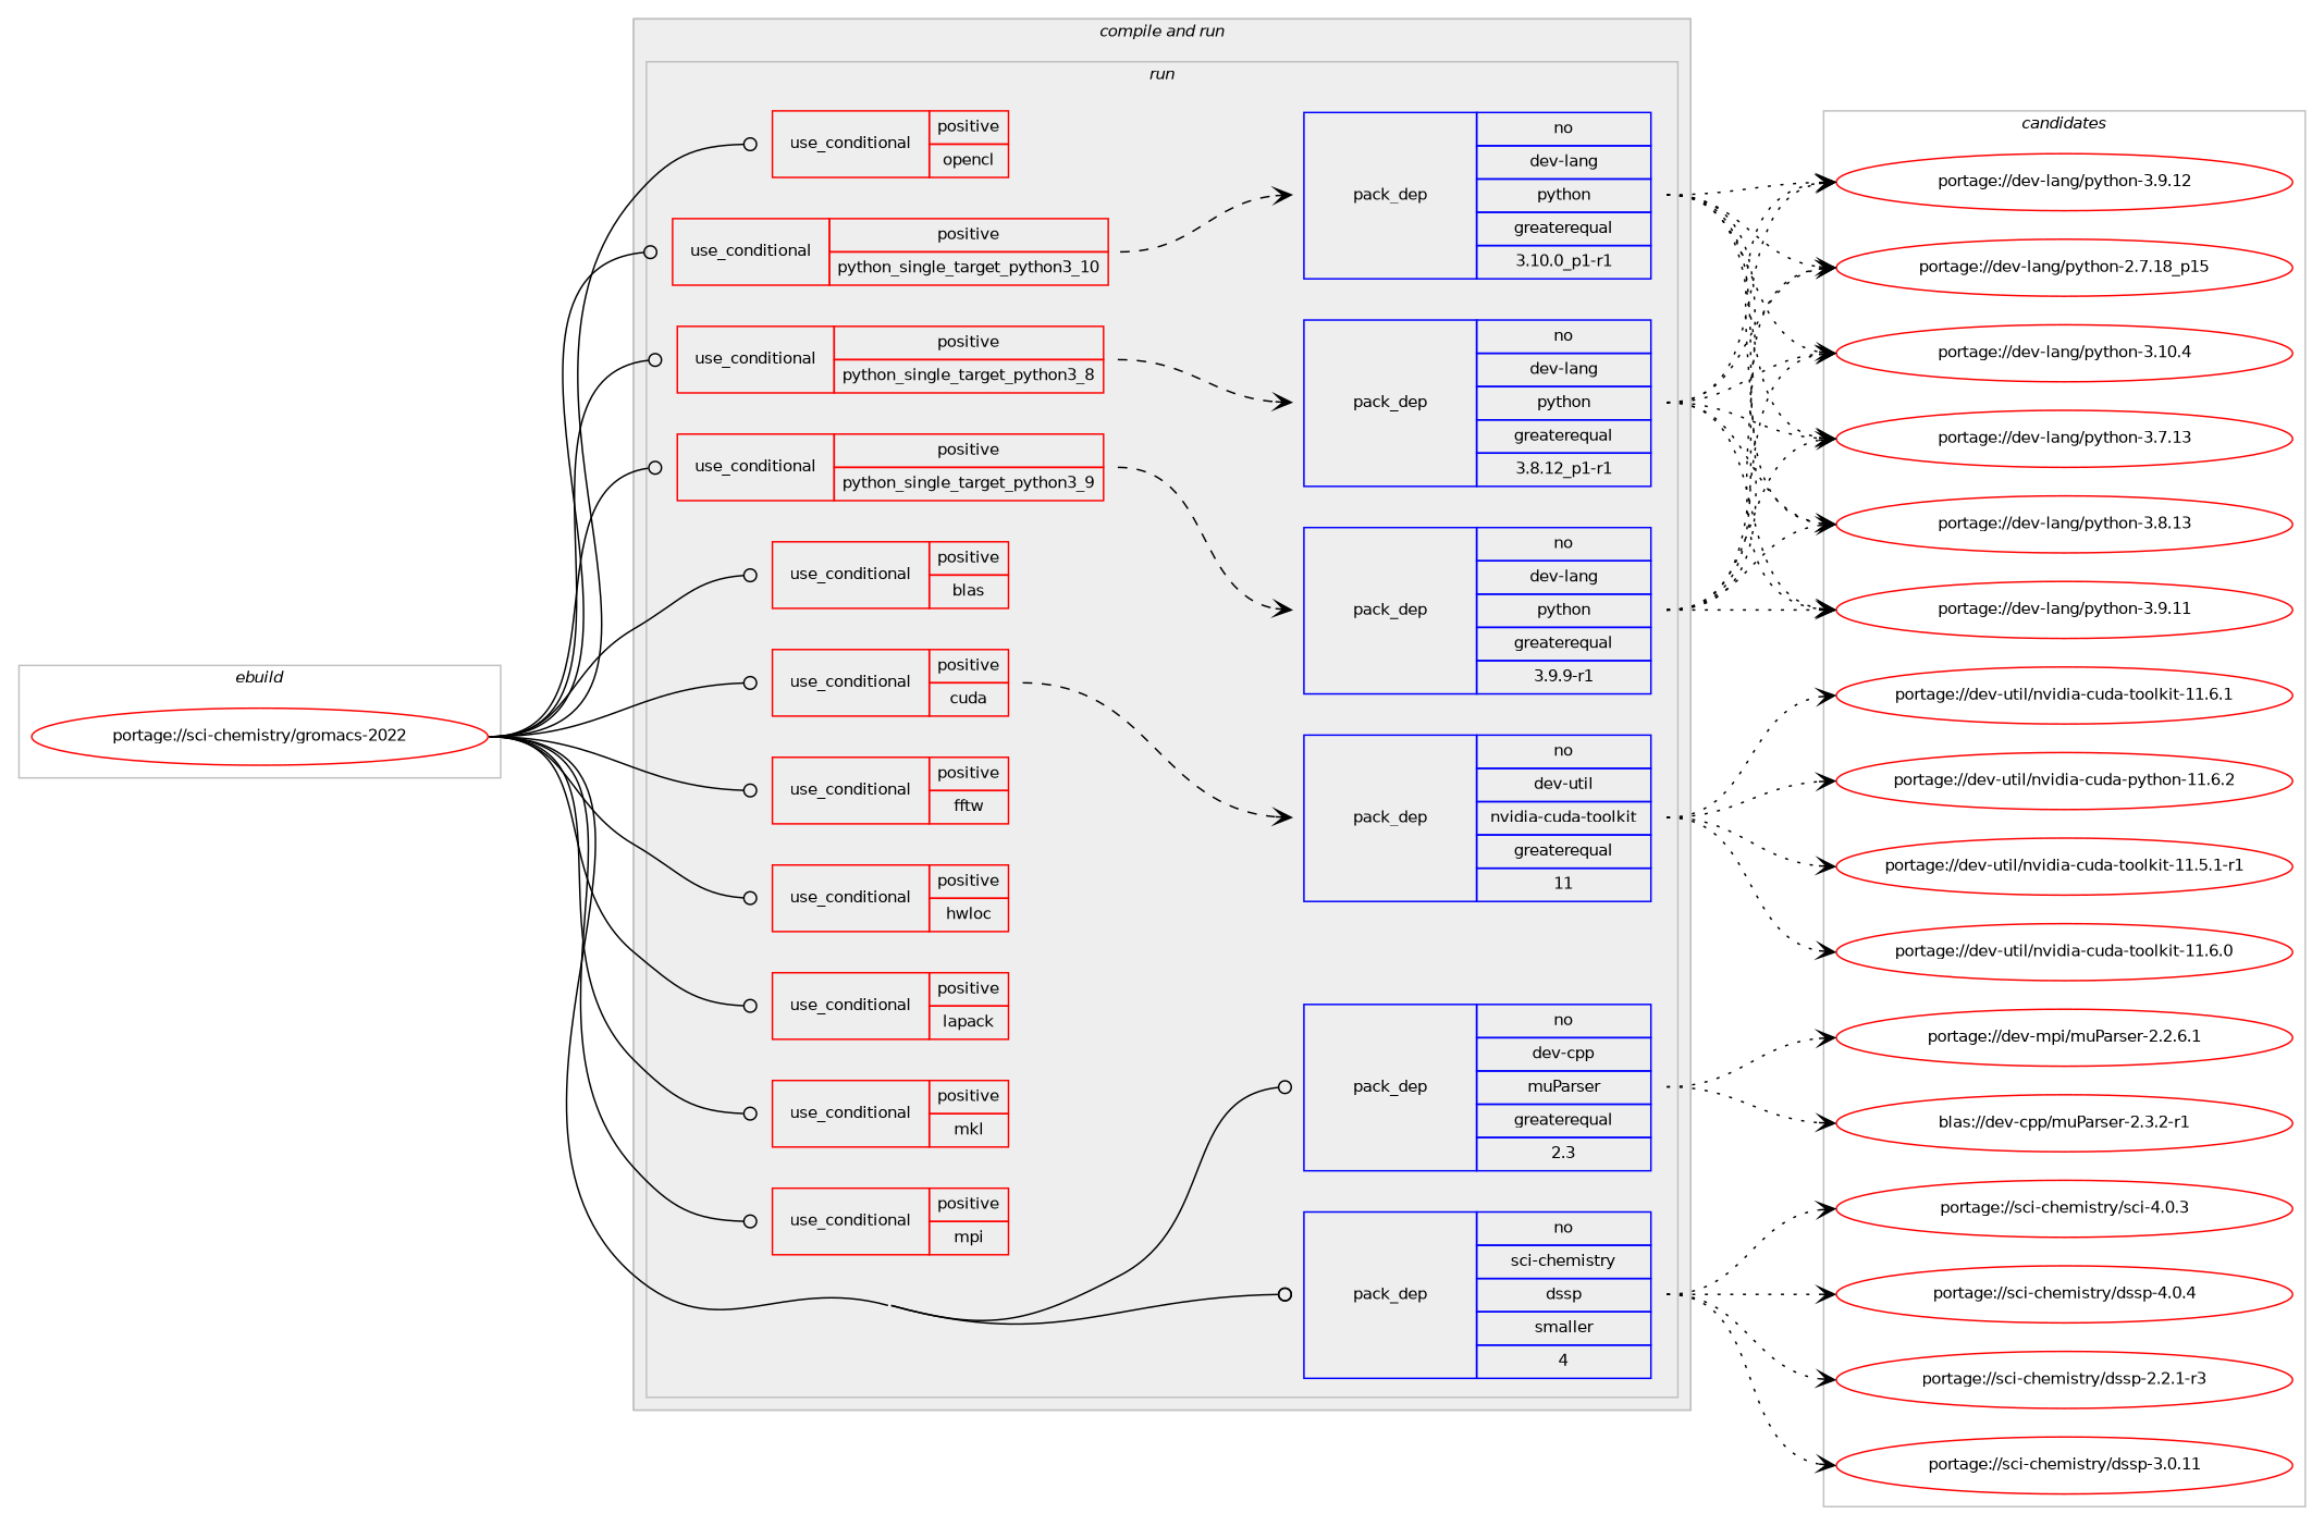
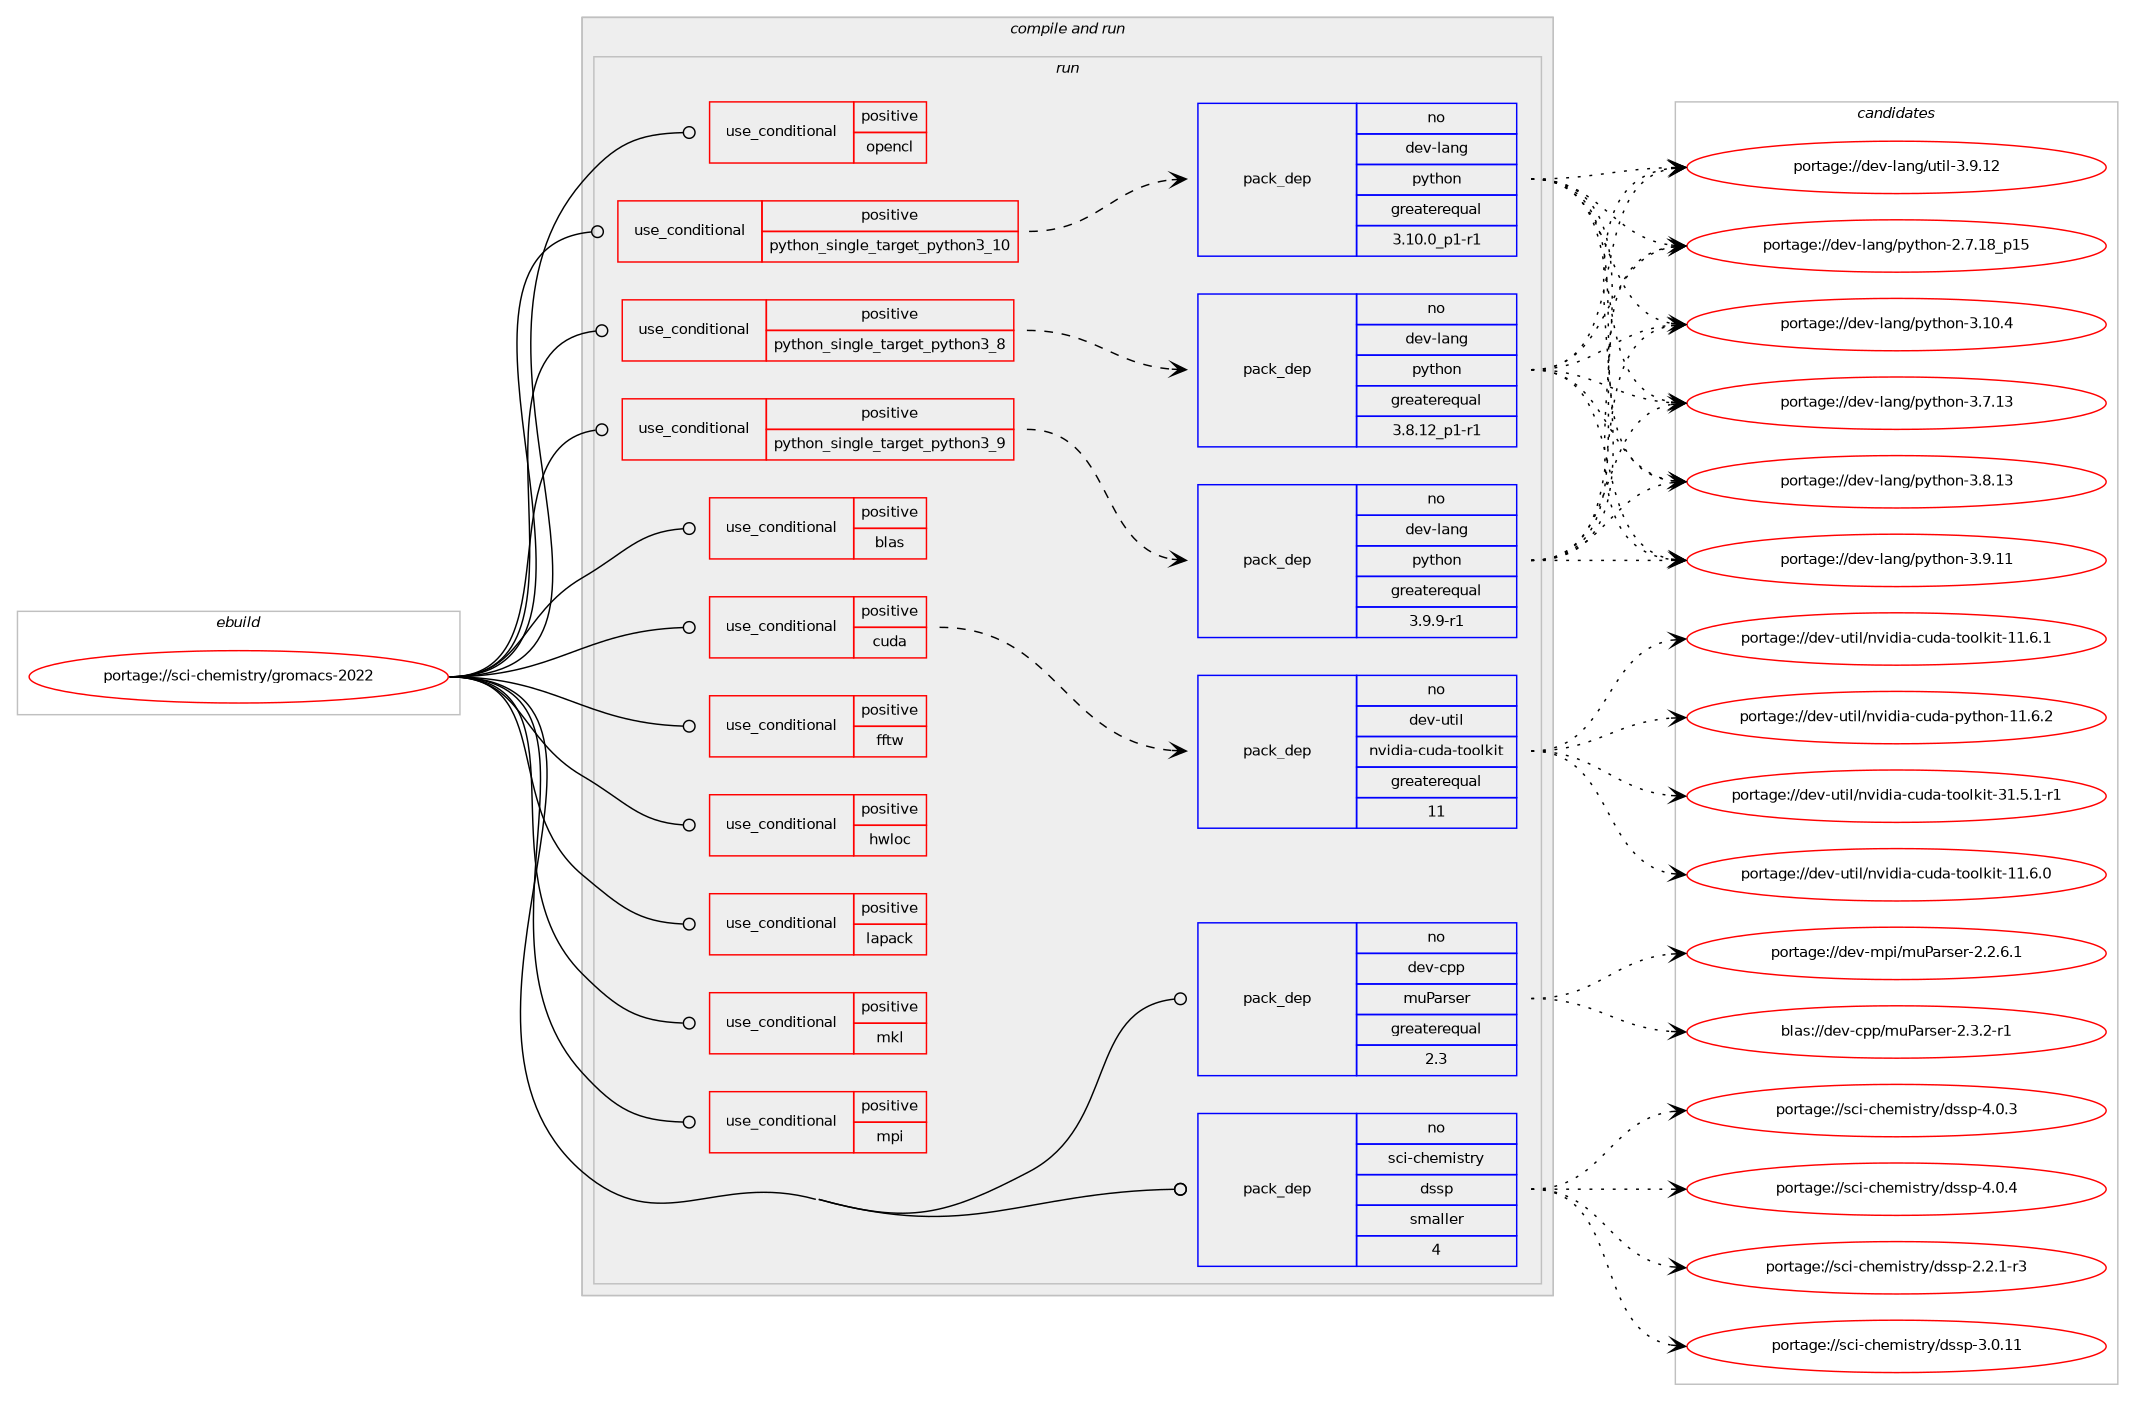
  digraph {
    compound=true
    concentrate=true
    fontname=Helvetica
    fontsize=10
    newrank=true
    rankdir=LR
    ranksep=1.5
    node [color=red fontname=Helvetica fontsize=10]
    edge [arrowhead=vee headport=w style=dotted tailport=e weight=100]
    n1 [label="portage://sci-chemistry/gromacs-2022" width=4]
    n2 [label=<<TABLE BORDER="0" CELLBORDER="1" CELLSPACING="0" CELLPADDING="4"><TR><TD ROWSPAN="3" CELLPADDING="10">use_conditional</TD></TR><TR><TD>positive</TD></TR><TR><TD>blas</TD></TR></TABLE>> shape=none]
    n3 [color=blue label=<<TABLE BORDER="0" CELLBORDER="1" CELLSPACING="0" CELLPADDING="4" WIDTH="220"><TR><TD ROWSPAN="6" CELLPADDING="30">pack_dep</TD></TR><TR><TD WIDTH="110">no</TD></TR><TR><TD>dev-util</TD></TR><TR><TD>nvidia-cuda-toolkit</TD></TR><TR><TD>greaterequal</TD></TR><TR><TD>11</TD></TR></TABLE>> shape=none]
    n4 [label=<<TABLE BORDER="0" CELLBORDER="1" CELLSPACING="0" CELLPADDING="4"><TR><TD ROWSPAN="3" CELLPADDING="10">use_conditional</TD></TR><TR><TD>positive</TD></TR><TR><TD>cuda</TD></TR></TABLE>> shape=none]
    n5 [label=<<TABLE BORDER="0" CELLBORDER="1" CELLSPACING="0" CELLPADDING="4"><TR><TD ROWSPAN="3" CELLPADDING="10">use_conditional</TD></TR><TR><TD>positive</TD></TR><TR><TD>fftw</TD></TR></TABLE>> shape=none]
    n6 [label=<<TABLE BORDER="0" CELLBORDER="1" CELLSPACING="0" CELLPADDING="4"><TR><TD ROWSPAN="3" CELLPADDING="10">use_conditional</TD></TR><TR><TD>positive</TD></TR><TR><TD>hwloc</TD></TR></TABLE>> shape=none]
    n7 [label=<<TABLE BORDER="0" CELLBORDER="1" CELLSPACING="0" CELLPADDING="4"><TR><TD ROWSPAN="3" CELLPADDING="10">use_conditional</TD></TR><TR><TD>positive</TD></TR><TR><TD>lapack</TD></TR></TABLE>> shape=none]
    n8 [label=<<TABLE BORDER="0" CELLBORDER="1" CELLSPACING="0" CELLPADDING="4"><TR><TD ROWSPAN="3" CELLPADDING="10">use_conditional</TD></TR><TR><TD>positive</TD></TR><TR><TD>mkl</TD></TR></TABLE>> shape=none]
    n9 [label=<<TABLE BORDER="0" CELLBORDER="1" CELLSPACING="0" CELLPADDING="4"><TR><TD ROWSPAN="3" CELLPADDING="10">use_conditional</TD></TR><TR><TD>positive</TD></TR><TR><TD>mpi</TD></TR></TABLE>> shape=none]
    n10 [label=<<TABLE BORDER="0" CELLBORDER="1" CELLSPACING="0" CELLPADDING="4"><TR><TD ROWSPAN="3" CELLPADDING="10">use_conditional</TD></TR><TR><TD>positive</TD></TR><TR><TD>opencl</TD></TR></TABLE>> shape=none]
    n11 [color=blue label=<<TABLE BORDER="0" CELLBORDER="1" CELLSPACING="0" CELLPADDING="4" WIDTH="220"><TR><TD ROWSPAN="6" CELLPADDING="30">pack_dep</TD></TR><TR><TD WIDTH="110">no</TD></TR><TR><TD>dev-lang</TD></TR><TR><TD>python</TD></TR><TR><TD>greaterequal</TD></TR><TR><TD>3.10.0_p1-r1</TD></TR></TABLE>> shape=none]
    n12 [label=<<TABLE BORDER="0" CELLBORDER="1" CELLSPACING="0" CELLPADDING="4"><TR><TD ROWSPAN="3" CELLPADDING="10">use_conditional</TD></TR><TR><TD>positive</TD></TR><TR><TD>python_single_target_python3_10</TD></TR></TABLE>> shape=none]
    n13 [color=blue label=<<TABLE BORDER="0" CELLBORDER="1" CELLSPACING="0" CELLPADDING="4" WIDTH="220"><TR><TD ROWSPAN="6" CELLPADDING="30">pack_dep</TD></TR><TR><TD WIDTH="110">no</TD></TR><TR><TD>dev-lang</TD></TR><TR><TD>python</TD></TR><TR><TD>greaterequal</TD></TR><TR><TD>3.8.12_p1-r1</TD></TR></TABLE>> shape=none]
    n14 [label=<<TABLE BORDER="0" CELLBORDER="1" CELLSPACING="0" CELLPADDING="4"><TR><TD ROWSPAN="3" CELLPADDING="10">use_conditional</TD></TR><TR><TD>positive</TD></TR><TR><TD>python_single_target_python3_8</TD></TR></TABLE>> shape=none]
    n15 [color=blue label=<<TABLE BORDER="0" CELLBORDER="1" CELLSPACING="0" CELLPADDING="4" WIDTH="220"><TR><TD ROWSPAN="6" CELLPADDING="30">pack_dep</TD></TR><TR><TD WIDTH="110">no</TD></TR><TR><TD>dev-lang</TD></TR><TR><TD>python</TD></TR><TR><TD>greaterequal</TD></TR><TR><TD>3.9.9-r1</TD></TR></TABLE>> shape=none]
    n16 [label=<<TABLE BORDER="0" CELLBORDER="1" CELLSPACING="0" CELLPADDING="4"><TR><TD ROWSPAN="3" CELLPADDING="10">use_conditional</TD></TR><TR><TD>positive</TD></TR><TR><TD>python_single_target_python3_9</TD></TR></TABLE>> shape=none]
    n17 [color=blue label=<<TABLE BORDER="0" CELLBORDER="1" CELLSPACING="0" CELLPADDING="4" WIDTH="220"><TR><TD ROWSPAN="6" CELLPADDING="30">pack_dep</TD></TR><TR><TD WIDTH="110">no</TD></TR><TR><TD>dev-cpp</TD></TR><TR><TD>muParser</TD></TR><TR><TD>greaterequal</TD></TR><TR><TD>2.3</TD></TR></TABLE>> shape=none]
    n18 [color=blue label=<<TABLE BORDER="0" CELLBORDER="1" CELLSPACING="0" CELLPADDING="4" WIDTH="220"><TR><TD ROWSPAN="6" CELLPADDING="30">pack_dep</TD></TR><TR><TD WIDTH="110">no</TD></TR><TR><TD>sci-chemistry</TD></TR><TR><TD>dssp</TD></TR><TR><TD>smaller</TD></TR><TR><TD>4</TD></TR></TABLE>> shape=none]
-   n19 [label="portage://dev-util/nvidia-cuda-toolkit-11.5.1-r1" width=4]
+   n19 [label="portage://dev-util/nvidia-cuda-toolkit-31.5.1-r1" width=4]
    n20 [label="portage://dev-util/nvidia-cuda-toolkit-11.6.0" width=4]
    n21 [label="portage://dev-util/nvidia-cuda-toolkit-11.6.1" width=4]
    n22 [label="portage://dev-util/nvidia-cuda-python-11.6.2" width=4]
    n23 [label="portage://dev-lang/python-2.7.18_p15" width=4]
    n24 [label="portage://dev-lang/python-3.10.4" width=4]
    n25 [label="portage://dev-lang/python-3.7.13" width=4]
    n26 [label="portage://dev-lang/python-3.8.13" width=4]
    n27 [label="portage://dev-lang/python-3.9.11" width=4]
-   n28 [label="portage://dev-lang/python-3.9.12" width=4]
+   n28 [label="portage://dev-lang/util-3.9.12" width=4]
    n29 [label="portage://dev-mpi/muParser-2.2.6.1" width=4]
    n30 [label="blas://dev-cpp/muParser-2.3.2-r1" width=4]
    n31 [label="portage://sci-chemistry/dssp-2.2.1-r3" width=4]
    n32 [label="portage://sci-chemistry/dssp-3.0.11" width=4]
-   n33 [label="portage://sci-chemistry/sci-4.0.3" width=4]
+   n33 [label="portage://sci-chemistry/dssp-4.0.3" width=4]
    n34 [label="portage://sci-chemistry/dssp-4.0.4" width=4]
    subgraph cluster_1 {
      color=gray
      label=<<i>ebuild</i>>
      rank=same
      n1
    }
    subgraph cluster_2 {
      color=gray
      label=<<i>dependencies</i>>
      subgraph cluster_3 {
        color=gray
        fillcolor="#eeeeee"
        label=<<i>compile</i>>
        style=filled
      }
      subgraph cluster_4 {
        color=gray
        fillcolor="#eeeeee"
        label=<<i>compile and run</i>>
        style=filled
      }
      subgraph cluster_5 {
        color=gray
        fillcolor="#eeeeee"
        label=<<i>run</i>>
        style=filled
        subgraph sub_6 {
          color=gray
          fillcolor="#eeeeee"
          label=<<i>run</i>>
          style=filled
          n2
        }
        subgraph sub_7 {
          color=gray
          fillcolor="#eeeeee"
          label=<<i>run</i>>
          style=filled
          n4
          subgraph sub_8 {
            color=gray
            fillcolor="#eeeeee"
            label=<<i>run</i>>
            style=filled
            n3
          }
        }
        subgraph sub_9 {
          color=gray
          fillcolor="#eeeeee"
          label=<<i>run</i>>
          style=filled
          n5
        }
        subgraph sub_10 {
          color=gray
          fillcolor="#eeeeee"
          label=<<i>run</i>>
          style=filled
          n6
        }
        subgraph sub_11 {
          color=gray
          fillcolor="#eeeeee"
          label=<<i>run</i>>
          style=filled
          n7
        }
        subgraph sub_12 {
          color=gray
          fillcolor="#eeeeee"
          label=<<i>run</i>>
          style=filled
          n8
        }
        subgraph sub_13 {
          color=gray
          fillcolor="#eeeeee"
          label=<<i>run</i>>
          style=filled
          n9
        }
        subgraph sub_14 {
          color=gray
          fillcolor="#eeeeee"
          label=<<i>run</i>>
          style=filled
          n10
        }
        subgraph sub_15 {
          color=gray
          fillcolor="#eeeeee"
          label=<<i>run</i>>
          style=filled
          n12
          subgraph sub_16 {
            color=gray
            fillcolor="#eeeeee"
            label=<<i>run</i>>
            style=filled
            n11
          }
        }
        subgraph sub_17 {
          color=gray
          fillcolor="#eeeeee"
          label=<<i>run</i>>
          style=filled
          n14
          subgraph sub_18 {
            color=gray
            fillcolor="#eeeeee"
            label=<<i>run</i>>
            style=filled
            n13
          }
        }
        subgraph sub_19 {
          color=gray
          fillcolor="#eeeeee"
          label=<<i>run</i>>
          style=filled
          n16
          subgraph sub_20 {
            color=gray
            fillcolor="#eeeeee"
            label=<<i>run</i>>
            style=filled
            n15
          }
        }
        subgraph sub_21 {
          color=gray
          fillcolor="#eeeeee"
          label=<<i>run</i>>
          style=filled
          n17
        }
        subgraph sub_22 {
          color=gray
          fillcolor="#eeeeee"
          label=<<i>run</i>>
          style=filled
          n18
        }
      }
    }
    subgraph cluster_23 {
      color=gray
      label=<<i>candidates</i>>
      rank=same
      subgraph sub_24 {
        color=black
        label=<<i>candidates</i>>
        nodesep=1
        rank=same
        n19
        n20
        n21
        n22
      }
      subgraph sub_25 {
        color=black
        label=<<i>candidates</i>>
        nodesep=1
        rank=same
        n23
        n24
        n25
        n26
        n27
        n28
      }
      subgraph sub_26 {
        color=black
        label=<<i>candidates</i>>
        nodesep=1
        rank=same
        n23
        n24
        n25
        n26
        n27
        n28
      }
      subgraph sub_27 {
        color=black
        label=<<i>candidates</i>>
        nodesep=1
        rank=same
        n23
        n24
        n25
        n26
        n27
        n28
      }
      subgraph sub_28 {
        color=black
        label=<<i>candidates</i>>
        nodesep=1
        rank=same
        n29
        n30
      }
      subgraph sub_29 {
        color=black
        label=<<i>candidates</i>>
        nodesep=1
        rank=same
        n31
        n32
        n33
        n34
      }
    }
    n1 -> n2 [arrowhead=odot style=solid weight=20]
    n1 -> n4 [arrowhead=odot style=solid weight=20]
    n1 -> n5 [arrowhead=odot style=solid weight=20]
    n1 -> n6 [arrowhead=odot style=solid weight=20]
    n1 -> n7 [arrowhead=odot style=solid weight=20]
    n1 -> n8 [arrowhead=odot style=solid weight=20]
    n1 -> n9 [arrowhead=odot style=solid weight=20]
    n1 -> n10 [arrowhead=odot style=solid weight=20]
    n1 -> n12 [arrowhead=odot style=solid weight=20]
    n1 -> n14 [arrowhead=odot style=solid weight=20]
    n1 -> n16 [arrowhead=odot style=solid weight=20]
    n1 -> n17 [arrowhead=odot style=solid weight=20]
    n1 -> n18 [arrowhead=odot style=solid weight=20]
    n3 -> n19
    n3 -> n20
    n3 -> n21
    n3 -> n22
    n4 -> n3 [style=dashed weight=20]
    n11 -> n23
    n11 -> n24
    n11 -> n25
    n11 -> n26
    n11 -> n27
    n11 -> n28
    n12 -> n11 [style=dashed weight=20]
    n13 -> n23
    n13 -> n24
    n13 -> n25
    n13 -> n26
    n13 -> n27
    n13 -> n28
    n14 -> n13 [style=dashed weight=20]
    n15 -> n23
    n15 -> n24
    n15 -> n25
    n15 -> n26
    n15 -> n27
    n15 -> n28
    n16 -> n15 [style=dashed weight=20]
    n17 -> n29
    n17 -> n30
    n18 -> n31
    n18 -> n32
    n18 -> n33
    n18 -> n34
  }
